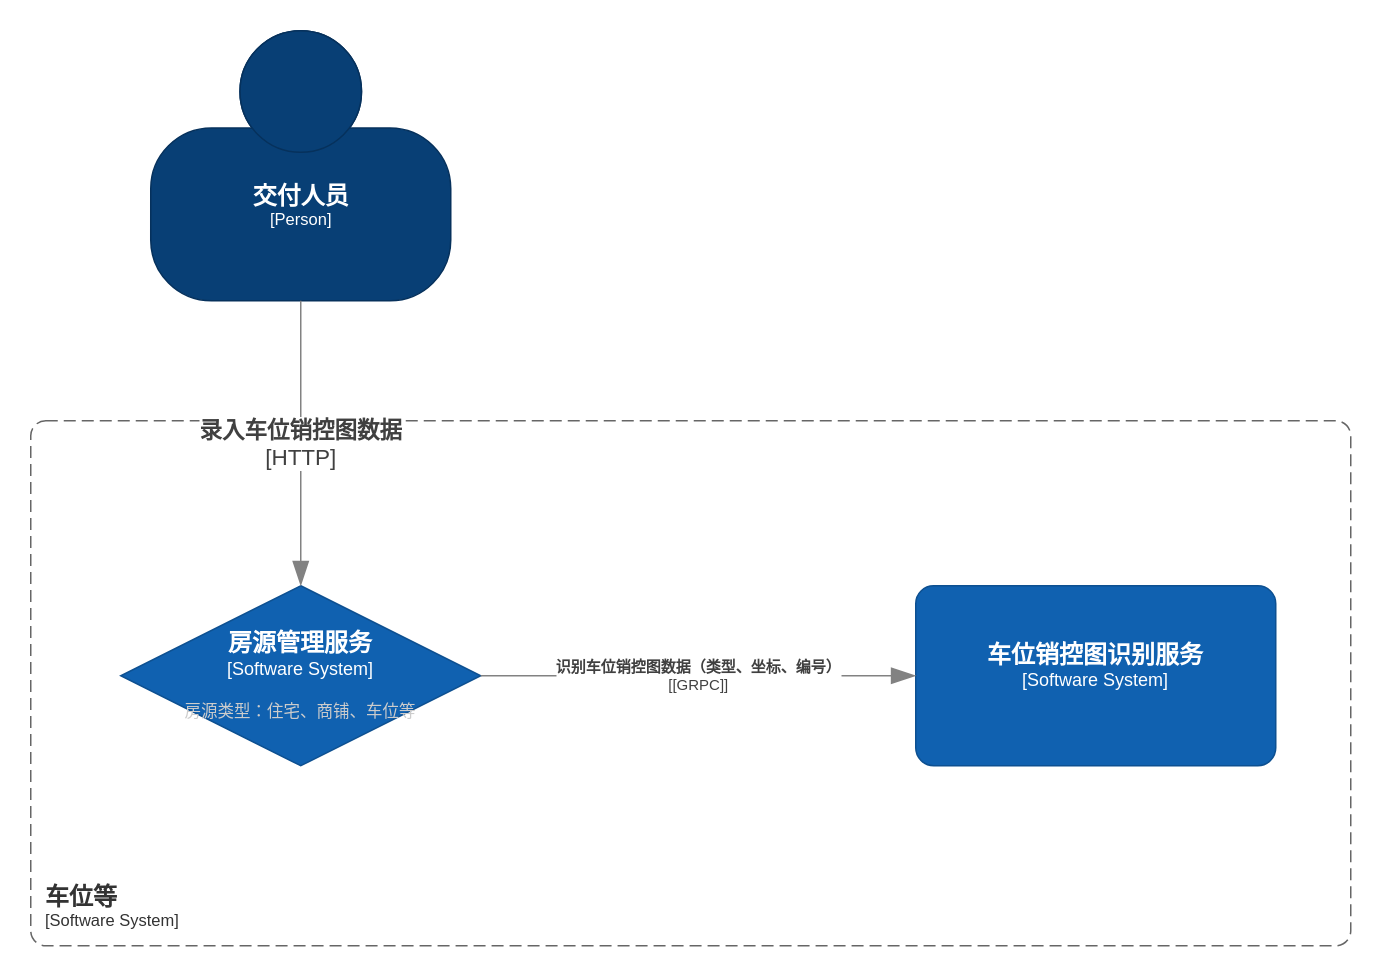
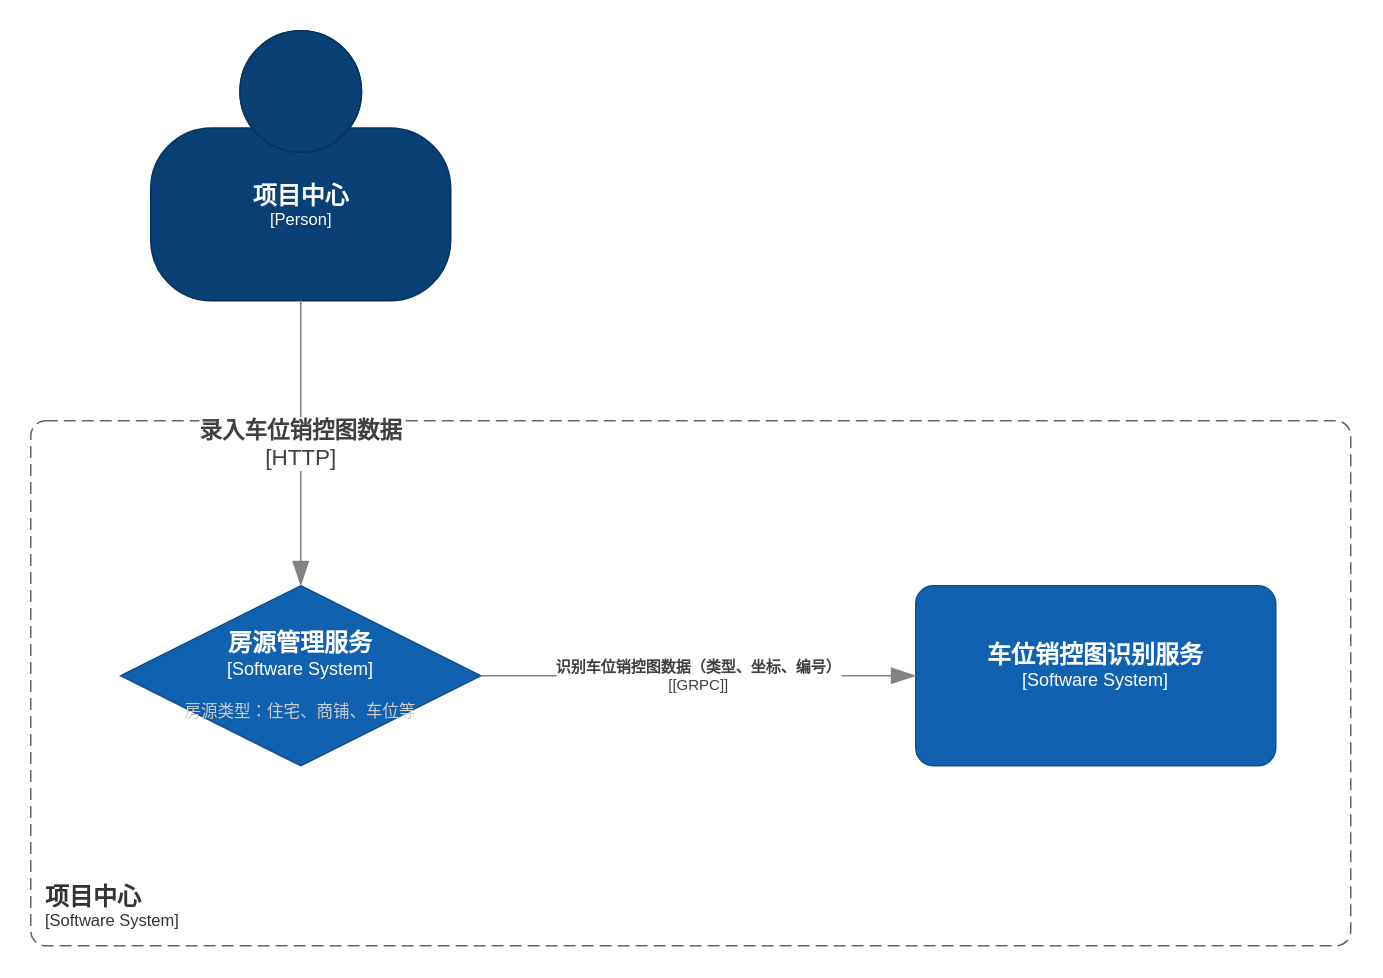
  <mxCell id="0" />
  <mxCell id="1" parent="0" />
- <mxCell id="2" value="&lt;font style=&quot;font-size: 16px&quot;&gt;&lt;b&gt;交付人员&lt;/b&gt;&lt;/font&gt;&lt;div&gt;[Person]&lt;/div&gt;&lt;br&gt;&lt;div&gt;&lt;font style=&quot;font-size: 11px&quot;&gt;&lt;font color=&quot;#cccccc&quot;&gt;&lt;/font&gt;&lt;/div&gt;" style="html=1;fontSize=11;dashed=0;whitespace=wrap;fillColor=#083F75;strokeColor=#06315C;fontColor=#ffffff;shape=mxgraph.c4.person2;align=center;metaEdit=1;points=[[0.5,0,0],[1,0.5,0],[1,0.75,0],[0.75,1,0],[0.5,1,0],[0.25,1,0],[0,0.75,0],[0,0.5,0]];resizable=0;" vertex="1" parent="1"><mxGeometry x="100" y="20" width="200" height="180" as="geometry" /></mxCell>
+ <mxCell id="2" value="&lt;font style=&quot;font-size: 16px&quot;&gt;&lt;b&gt;项目中心&lt;/b&gt;&lt;/font&gt;&lt;div&gt;[Person]&lt;/div&gt;&lt;br&gt;&lt;div&gt;&lt;font style=&quot;font-size: 11px&quot;&gt;&lt;font color=&quot;#cccccc&quot;&gt;&lt;/font&gt;&lt;/div&gt;" style="html=1;fontSize=11;dashed=0;whitespace=wrap;fillColor=#083F75;strokeColor=#06315C;fontColor=#ffffff;shape=mxgraph.c4.person2;align=center;metaEdit=1;points=[[0.5,0,0],[1,0.5,0],[1,0.75,0],[0.75,1,0],[0.5,1,0],[0.25,1,0],[0,0.75,0],[0,0.5,0]];resizable=0;" vertex="1" parent="1"><mxGeometry x="100" y="20" width="200" height="180" as="geometry" /></mxCell>
  <mxCell id="3" value="&lt;font style=&quot;font-size: 16px&quot;&gt;&lt;b&gt;房源管理服务&lt;/b&gt;&lt;/font&gt;&lt;div&gt;[Software System]&lt;/div&gt;&lt;br&gt;&lt;div&gt;&lt;font style=&quot;font-size: 11px&quot;&gt;&lt;font color=&quot;#cccccc&quot;&gt;房源类型：住宅、商铺、车位等&lt;/font&gt;&lt;/div&gt;" style="rhombus;whiteSpace=wrap;html=1;labelBackgroundColor=none;fillColor=#1061B0;fontColor=#ffffff;align=center;arcSize=10;strokeColor=#0D5091;metaEdit=1;resizable=0;points=[[0.25,0,0],[0.5,0,0],[0.75,0,0],[1,0.25,0],[1,0.5,0],[1,0.75,0],[0.75,1,0],[0.5,1,0],[0.25,1,0],[0,0.75,0],[0,0.5,0],[0,0.25,0]];" vertex="1" parent="1"><mxGeometry x="80" y="390" width="240" height="120" as="geometry" /></mxCell>
- <mxCell id="4" value="&lt;font style=&quot;font-size: 16px&quot;&gt;&lt;b&gt;&lt;div style=&quot;text-align: left&quot;&gt;车位等&lt;/div&gt;&lt;/b&gt;&lt;/font&gt;&lt;div style=&quot;text-align: left&quot;&gt;[Software System]&lt;/div&gt;" style="rounded=1;fontSize=11;whiteSpace=wrap;html=1;dashed=1;arcSize=20;fillColor=none;strokeColor=#666666;fontColor=#333333;labelBackgroundColor=none;align=left;verticalAlign=bottom;labelBorderColor=none;spacingTop=0;spacing=10;dashPattern=8 4;metaEdit=1;rotatable=0;perimeter=rectanglePerimeter;noLabel=0;labelPadding=0;allowArrows=0;connectable=0;expand=0;recursiveResize=0;editable=1;pointerEvents=0;absoluteArcSize=1;points=[[0.25,0,0],[0.5,0,0],[0.75,0,0],[1,0.25,0],[1,0.5,0],[1,0.75,0],[0.75,1,0],[0.5,1,0],[0.25,1,0],[0,0.75,0],[0,0.5,0],[0,0.25,0]];" vertex="1" parent="1"><mxGeometry x="20" y="280" width="880" height="350" as="geometry" /></mxCell>
+ <mxCell id="4" value="&lt;font style=&quot;font-size: 16px&quot;&gt;&lt;b&gt;&lt;div style=&quot;text-align: left&quot;&gt;项目中心&lt;/div&gt;&lt;/b&gt;&lt;/font&gt;&lt;div style=&quot;text-align: left&quot;&gt;[Software System]&lt;/div&gt;" style="rounded=1;fontSize=11;whiteSpace=wrap;html=1;dashed=1;arcSize=20;fillColor=none;strokeColor=#666666;fontColor=#333333;labelBackgroundColor=none;align=left;verticalAlign=bottom;labelBorderColor=none;spacingTop=0;spacing=10;dashPattern=8 4;metaEdit=1;rotatable=0;perimeter=rectanglePerimeter;noLabel=0;labelPadding=0;allowArrows=0;connectable=0;expand=0;recursiveResize=0;editable=1;pointerEvents=0;absoluteArcSize=1;points=[[0.25,0,0],[0.5,0,0],[0.75,0,0],[1,0.25,0],[1,0.5,0],[1,0.75,0],[0.75,1,0],[0.5,1,0],[0.25,1,0],[0,0.75,0],[0,0.5,0],[0,0.25,0]];" vertex="1" parent="1"><mxGeometry x="20" y="280" width="880" height="350" as="geometry" /></mxCell>
  <mxCell id="5" value="&lt;font style=&quot;font-size: 16px&quot;&gt;&lt;b&gt;车位销控图识别服务&lt;/b&gt;&lt;/font&gt;&lt;div&gt;[Software System]&lt;/div&gt;&lt;br&gt;&lt;div&gt;&lt;font style=&quot;font-size: 11px&quot;&gt;&lt;font color=&quot;#cccccc&quot;&gt;&lt;/font&gt;&lt;/div&gt;" style="rounded=1;whiteSpace=wrap;html=1;labelBackgroundColor=none;fillColor=#1061B0;fontColor=#ffffff;align=center;arcSize=10;strokeColor=#0D5091;metaEdit=1;resizable=0;points=[[0.25,0,0],[0.5,0,0],[0.75,0,0],[1,0.25,0],[1,0.5,0],[1,0.75,0],[0.75,1,0],[0.5,1,0],[0.25,1,0],[0,0.75,0],[0,0.5,0],[0,0.25,0]];" vertex="1" parent="1"><mxGeometry x="610" y="390" width="240" height="120" as="geometry" /></mxCell>
  <mxCell id="6" value="&lt;div style=&quot;text-align: left; font-size: 15px;&quot;&gt;&lt;div style=&quot;text-align: center; font-size: 15px;&quot;&gt;&lt;b style=&quot;font-size: 15px;&quot;&gt;录入车位销控图数据&lt;/b&gt;&lt;/div&gt;&lt;div style=&quot;text-align: center; font-size: 15px;&quot;&gt;[HTTP]&lt;/div&gt;&lt;/div&gt;" style="endArrow=blockThin;html=1;fontSize=15;fontColor=#404040;strokeWidth=1;endFill=1;strokeColor=#828282;elbow=vertical;metaEdit=1;endSize=14;startSize=14;jumpStyle=arc;jumpSize=16;rounded=0;" edge="1" parent="1" source="2" target="3"><mxGeometry width="240" relative="1" as="geometry"><mxPoint x="300" y="390" as="sourcePoint" /><mxPoint x="540" y="390" as="targetPoint" /></mxGeometry></mxCell>
  <mxCell id="7" value="&lt;div style=&quot;text-align: left&quot;&gt;&lt;div style=&quot;text-align: center&quot;&gt;&lt;b&gt;识别车位销控图数据（类型、坐标、编号）&lt;/b&gt;&lt;/div&gt;&lt;div style=&quot;text-align: center&quot;&gt;[[GRPC]]&lt;/div&gt;&lt;/div&gt;" style="endArrow=blockThin;html=1;fontSize=10;fontColor=#404040;strokeWidth=1;endFill=1;strokeColor=#828282;elbow=vertical;metaEdit=1;endSize=14;startSize=14;jumpStyle=arc;jumpSize=16;rounded=0;edgeStyle=orthogonalEdgeStyle;" edge="1" parent="1" source="3" target="5"><mxGeometry width="240" relative="1" as="geometry"><mxPoint x="370" y="310" as="sourcePoint" /><mxPoint x="610" y="310" as="targetPoint" /></mxGeometry></mxCell>
